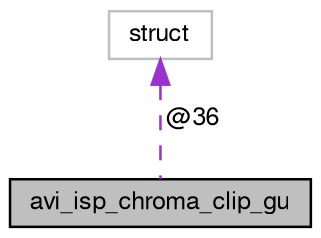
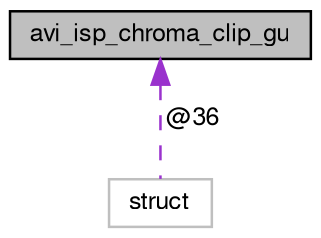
  digraph {
    node [fontname=FreeSans fontsize=10 shape=record style=filled]
    n1 [color=black fillcolor=grey75 fontcolor=black height=0.2 label=avi_isp_chroma_clip_gu width=0.4]
    n2 [color=grey75 fillcolor=white height=0.2 label=struct width=0.4]
-   n2 -> n1 [color=darkorchid3 dir=back fontname=FreeSans fontsize=10 label=" @36" labelfontname=FreeSans labelfontsize=10 style=dashed]
+   n1 -> n2 [color=darkorchid3 dir=back fontname=FreeSans fontsize=10 label=" @36" labelfontname=FreeSans labelfontsize=10 style=dashed]
  }
